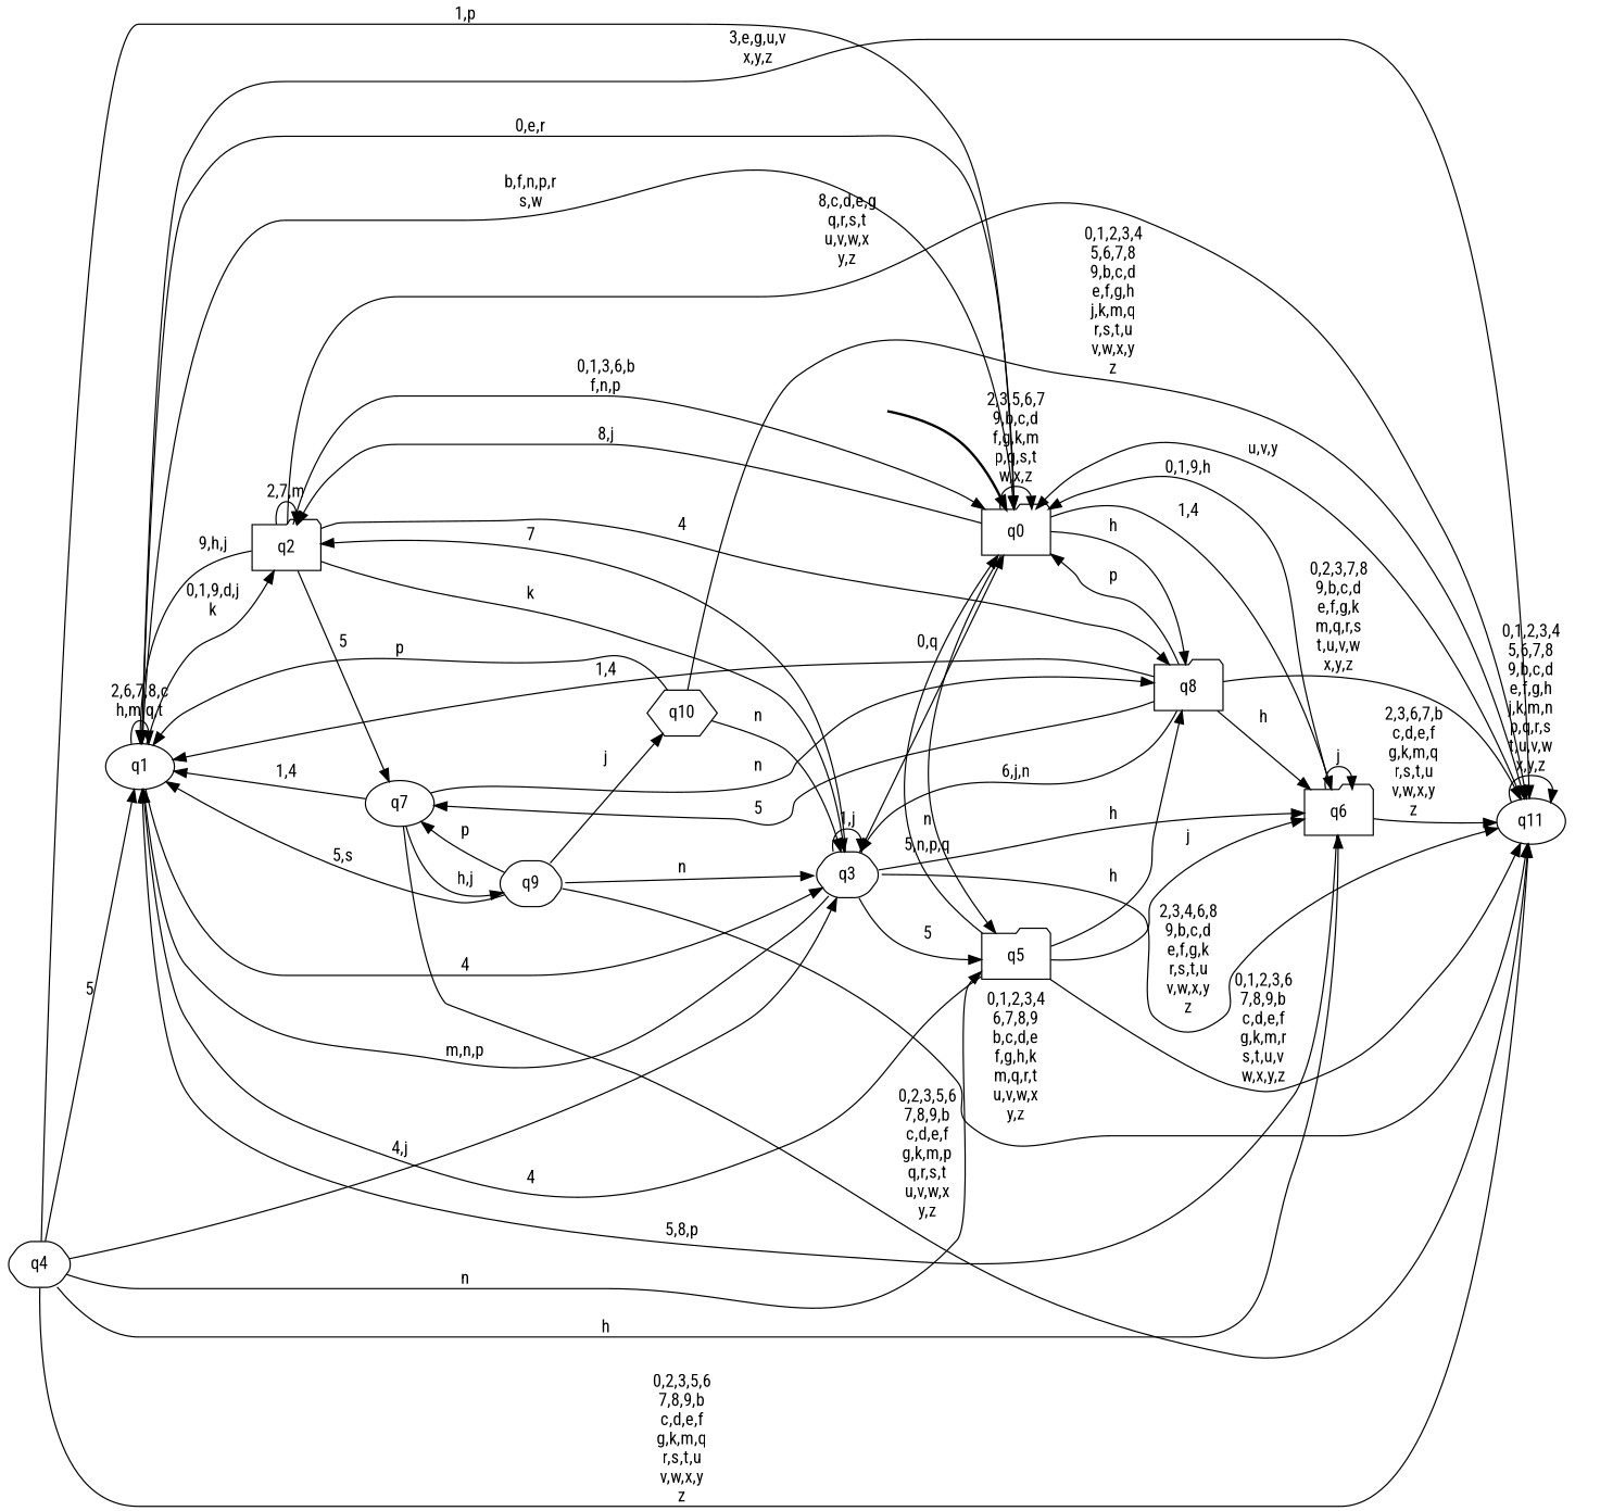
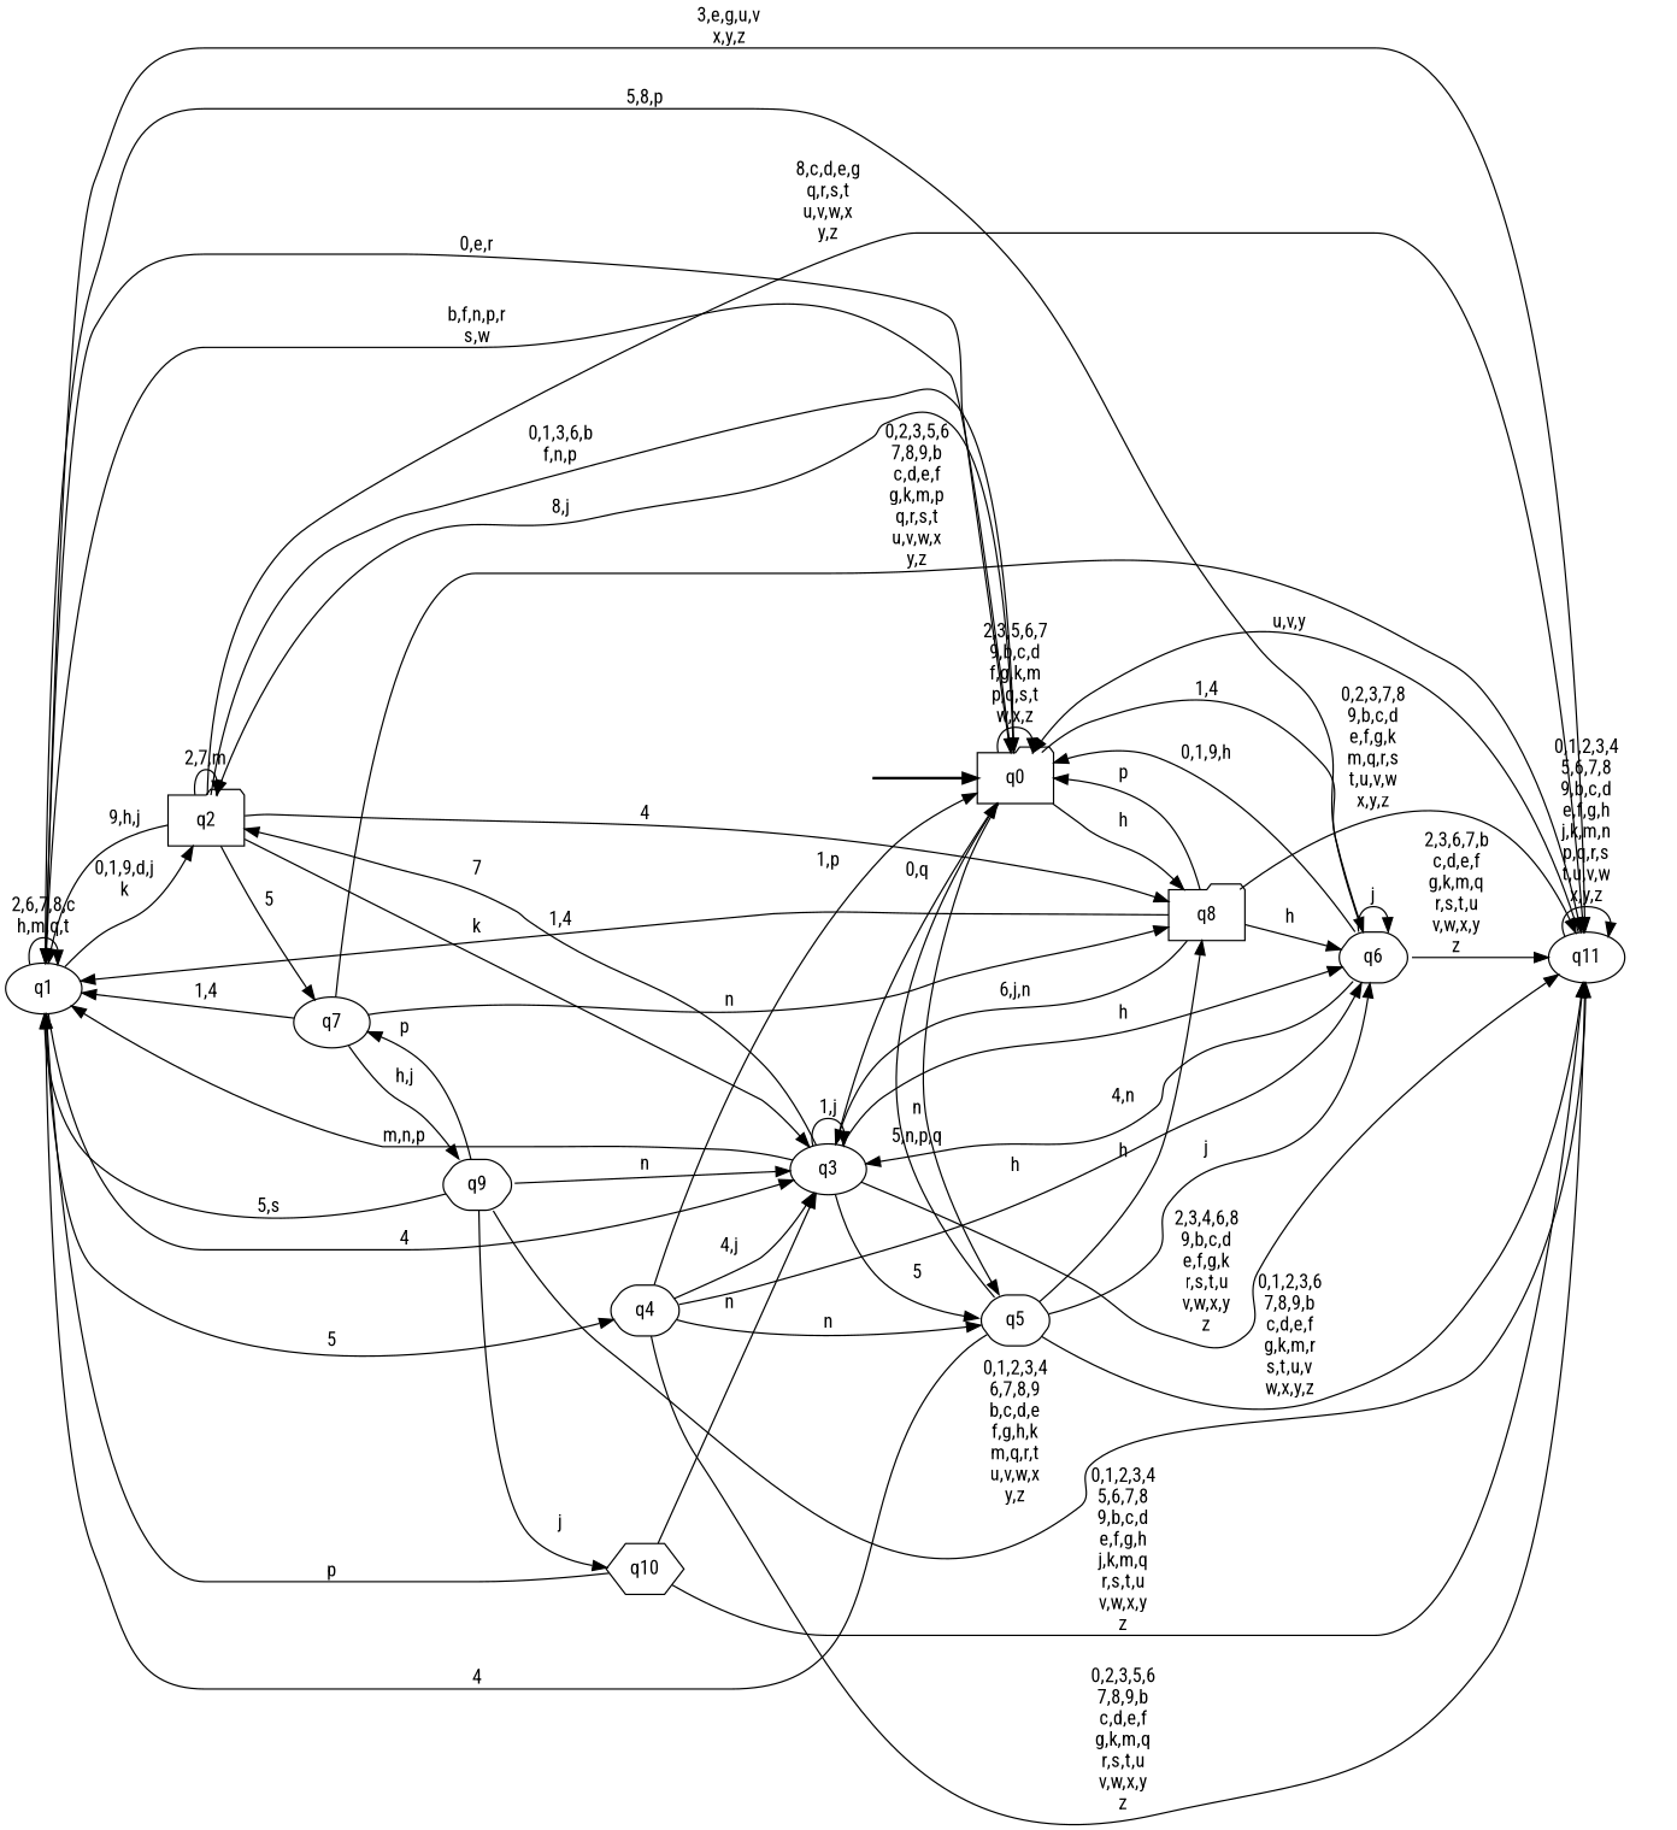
  digraph {
    fontname="Roboto Condensed"
    rankdir=LR
    node [fontname="Roboto Condensed" shape=folder style="rounded,filled" color=black fillcolor=white]
    edge [fontname="Roboto Condensed"]
    __start0 [height=0 shape=none style=invis width=0 color="" fillcolor=""]
    n2 [label=q0 style=filled]
    n3 [label=q1 shape=ellipse]
    n4 [label=q2]
-   n5 [label=q5]
-   n6 [label=q6]
+   n5 [label=q5 shape=hexagon]
+   n6 [label=q6 shape=hexagon]
    n7 [label=q8]
    n8 [label=q11 shape=ellipse style=filled]
-   n9 [label=q3 shape=hexagon]
+   n9 [label=q3 shape=ellipse]
    n10 [label=q4 shape=hexagon]
    n11 [label=q7 shape=ellipse]
    n12 [label=q9 shape=hexagon]
    n13 [label=q10 shape=hexagon style=filled]
    subgraph cluster_1 {
      nodesep=0.15
      ranksep=0.15
      style=invis
      __start0
      n2
    }
    __start0 -> n2 [penwidth=2]
    n2 -> n2 [label="2,3,5,6,7\n9,b,c,d\nf,g,k,m\np,q,s,t\nw,x,z"]
    n2 -> n3 [label="0,e,r"]
    n2 -> n4 [label="8,j"]
    n2 -> n5 [label=n]
    n2 -> n6 [label="1,4"]
    n2 -> n7 [label=h]
    n3 -> n2 [label="b,f,n,p,r\ns,w"]
    n3 -> n3 [label="2,6,7,8,c\nh,m,q,t"]
    n3 -> n4 [label="0,1,9,d,j\nk"]
    n3 -> n8 [label="3,e,g,u,v\nx,y,z"]
    n3 -> n9 [label=4]
-   n10 -> n3 [label=5]
+   n3 -> n10 [label=5]
    n4 -> n2 [label="0,1,3,6,b\nf,n,p"]
    n4 -> n3 [label="9,h,j"]
    n4 -> n4 [label="2,7,m"]
    n4 -> n7 [label=4]
    n4 -> n8 [label="8,c,d,e,g\nq,r,s,t\nu,v,w,x\ny,z"]
    n4 -> n9 [label=k]
    n4 -> n11 [label=5]
    n5 -> n2 [label="5,n,p,q"]
    n5 -> n3 [label=4]
    n5 -> n6 [label=j]
    n5 -> n7 [label=h]
    n5 -> n8 [label="0,1,2,3,6\n7,8,9,b\nc,d,e,f\ng,k,m,r\ns,t,u,v\nw,x,y,z"]
    n6 -> n2 [label="0,1,9,h"]
    n6 -> n3 [label="5,8,p"]
    n6 -> n6 [label=j]
    n6 -> n8 [label="2,3,6,7,b\nc,d,e,f\ng,k,m,q\nr,s,t,u\nv,w,x,y\nz"]
+   n6 -> n9 [label="4,n"]
    n7 -> n2 [label=p]
    n7 -> n3 [label="1,4"]
    n7 -> n6 [label=h]
    n7 -> n8 [label="0,2,3,7,8\n9,b,c,d\ne,f,g,k\nm,q,r,s\nt,u,v,w\nx,y,z"]
    n7 -> n9 [label="6,j,n"]
-   n7 -> n11 [label=5]
    n8 -> n2 [label="u,v,y"]
    n8 -> n8 [label="0,1,2,3,4\n5,6,7,8\n9,b,c,d\ne,f,g,h\nj,k,m,n\np,q,r,s\nt,u,v,w\nx,y,z"]
    n9 -> n2 [label="0,q"]
    n9 -> n3 [label="m,n,p"]
    n9 -> n4 [label=7]
    n9 -> n5 [label=5]
    n9 -> n6 [label=h]
    n9 -> n8 [label="2,3,4,6,8\n9,b,c,d\ne,f,g,k\nr,s,t,u\nv,w,x,y\nz"]
    n9 -> n9 [label="1,j"]
    n10 -> n2 [label="1,p"]
    n10 -> n5 [label=n]
    n10 -> n6 [label=h]
    n10 -> n8 [label="0,2,3,5,6\n7,8,9,b\nc,d,e,f\ng,k,m,q\nr,s,t,u\nv,w,x,y\nz"]
    n10 -> n9 [label="4,j"]
    n11 -> n3 [label="1,4"]
    n11 -> n7 [label=n]
    n11 -> n8 [label="0,2,3,5,6\n7,8,9,b\nc,d,e,f\ng,k,m,p\nq,r,s,t\nu,v,w,x\ny,z"]
    n11 -> n12 [label="h,j"]
    n12 -> n3 [label="5,s"]
    n12 -> n8 [label="0,1,2,3,4\n6,7,8,9\nb,c,d,e\nf,g,h,k\nm,q,r,t\nu,v,w,x\ny,z"]
    n12 -> n9 [label=n]
    n12 -> n11 [label=p]
    n12 -> n13 [label=j]
    n13 -> n3 [label=p]
    n13 -> n8 [label="0,1,2,3,4\n5,6,7,8\n9,b,c,d\ne,f,g,h\nj,k,m,q\nr,s,t,u\nv,w,x,y\nz"]
    n13 -> n9 [label=n]
  }
